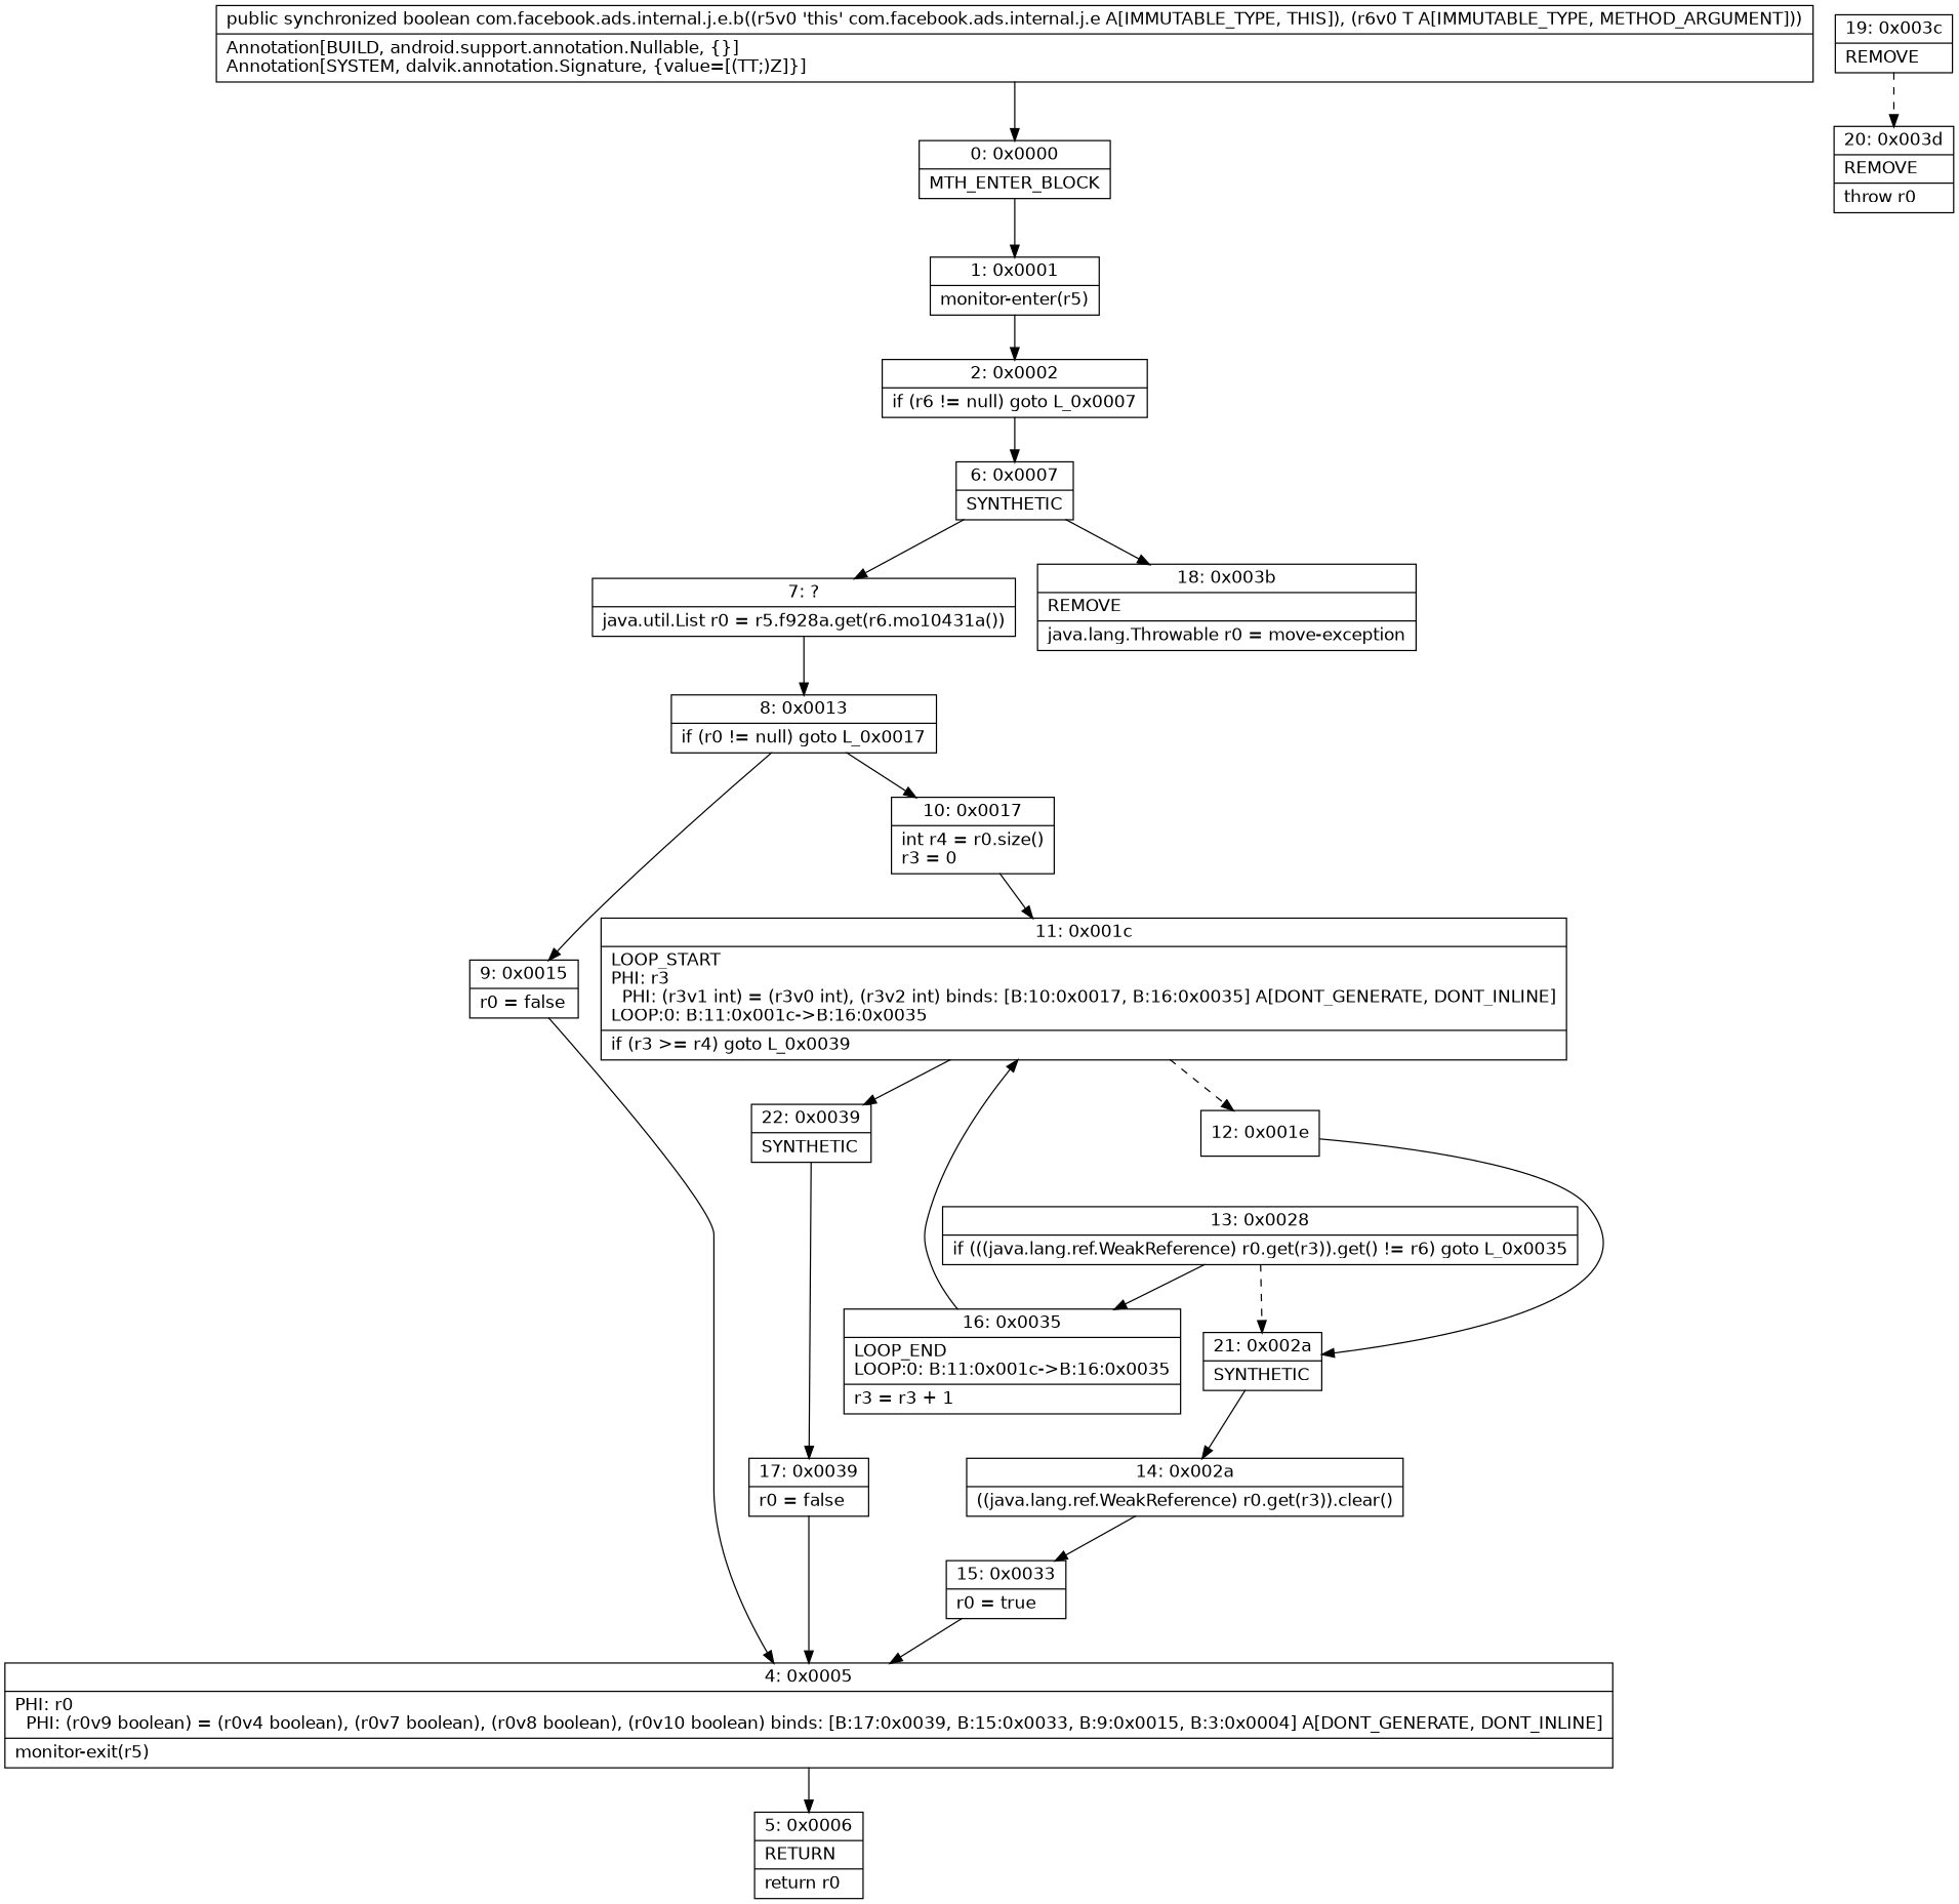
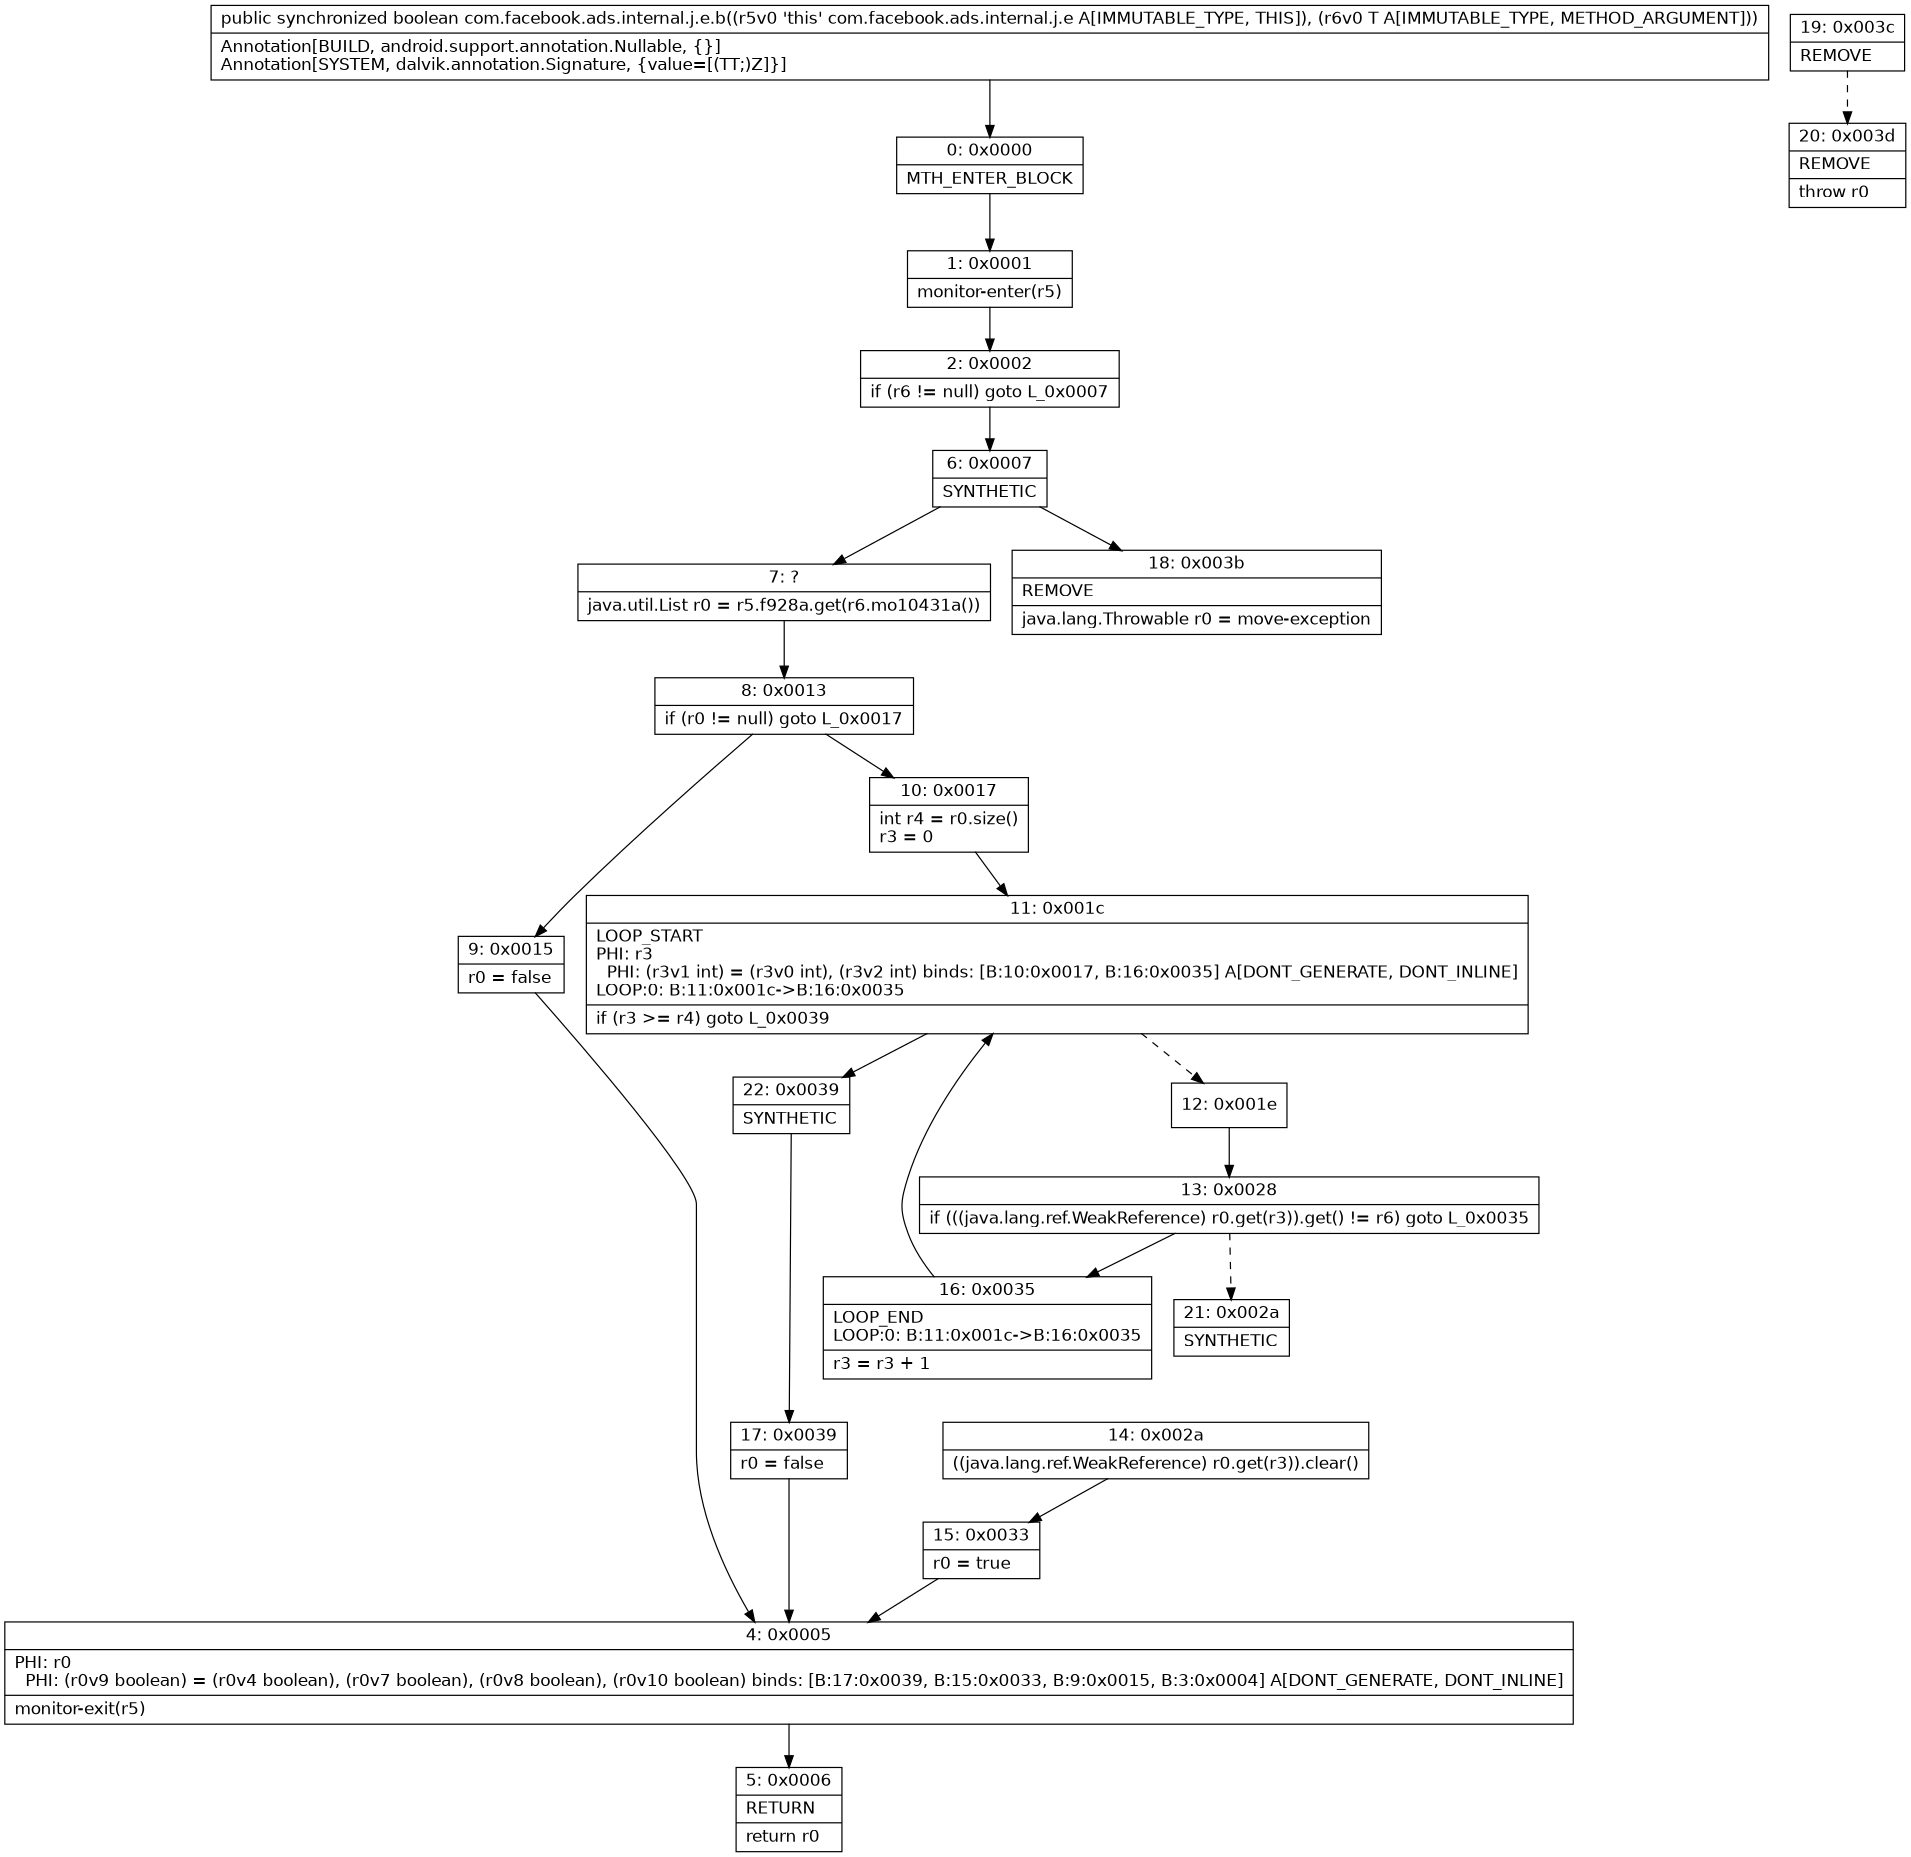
  digraph {
    fontname="DejaVu Sans"
    node [fontname="DejaVu Sans" shape=record]
    edge [fontname="DejaVu Sans"]
    n1 [label="{0\:\ 0x0000|MTH_ENTER_BLOCK\l}"]
    n2 [label="{1\:\ 0x0001|monitor\-enter(r5)\l}"]
    n3 [label="{2\:\ 0x0002|if (r6 != null) goto L_0x0007\l}"]
    n4 [label="{6\:\ 0x0007|SYNTHETIC\l}"]
    n5 [label="{7\:\ ?|java.util.List r0 = r5.f928a.get(r6.mo10431a())\l}"]
    n6 [label="{18\:\ 0x003b|REMOVE\l|java.lang.Throwable r0 = move\-exception\l}"]
    n7 [label="{4\:\ 0x0005|PHI: r0 \l  PHI: (r0v9 boolean) = (r0v4 boolean), (r0v7 boolean), (r0v8 boolean), (r0v10 boolean) binds: [B:17:0x0039, B:15:0x0033, B:9:0x0015, B:3:0x0004] A[DONT_GENERATE, DONT_INLINE]\l|monitor\-exit(r5)\l}"]
    n8 [label="{5\:\ 0x0006|RETURN\l|return r0\l}"]
    n9 [label="{8\:\ 0x0013|if (r0 != null) goto L_0x0017\l}"]
    n10 [label="{9\:\ 0x0015|r0 = false\l}"]
    n11 [label="{10\:\ 0x0017|int r4 = r0.size()\lr3 = 0\l}"]
    n12 [label="{11\:\ 0x001c|LOOP_START\lPHI: r3 \l  PHI: (r3v1 int) = (r3v0 int), (r3v2 int) binds: [B:10:0x0017, B:16:0x0035] A[DONT_GENERATE, DONT_INLINE]\lLOOP:0: B:11:0x001c\-\>B:16:0x0035\l|if (r3 \>= r4) goto L_0x0039\l}"]
    n13 [label="{12\:\ 0x001e}"]
    n14 [label="{22\:\ 0x0039|SYNTHETIC\l}"]
    n15 [label="{13\:\ 0x0028|if (((java.lang.ref.WeakReference) r0.get(r3)).get() != r6) goto L_0x0035\l}"]
    n16 [label="{17\:\ 0x0039|r0 = false\l}"]
    n17 [label="{16\:\ 0x0035|LOOP_END\lLOOP:0: B:11:0x001c\-\>B:16:0x0035\l|r3 = r3 + 1\l}"]
    n18 [label="{21\:\ 0x002a|SYNTHETIC\l}"]
    n19 [label="{14\:\ 0x002a|((java.lang.ref.WeakReference) r0.get(r3)).clear()\l}"]
    n20 [label="{15\:\ 0x0033|r0 = true\l}"]
    n21 [label="{19\:\ 0x003c|REMOVE\l}"]
    n22 [label="{20\:\ 0x003d|REMOVE\l|throw r0\l}"]
    n23 [label="{public synchronized boolean com.facebook.ads.internal.j.e.b((r5v0 'this' com.facebook.ads.internal.j.e A[IMMUTABLE_TYPE, THIS]), (r6v0 T A[IMMUTABLE_TYPE, METHOD_ARGUMENT]))  | Annotation[BUILD, android.support.annotation.Nullable, \{\}]\lAnnotation[SYSTEM, dalvik.annotation.Signature, \{value=[(TT;)Z]\}]\l}"]
    n1 -> n2
    n2 -> n3
    n3 -> n4
    n4 -> n5
    n4 -> n6
    n5 -> n9
    n7 -> n8
    n9 -> n10 [style=solid]
    n9 -> n11
    n10 -> n7
    n11 -> n12
    n12 -> n13 [style=dashed]
    n12 -> n14
-   n13 -> n18
+   n13 -> n15
    n14 -> n16
    n15 -> n17
    n15 -> n18 [style=dashed]
    n16 -> n7
    n17 -> n12
-   n18 -> n19
    n19 -> n20
    n20 -> n7
    n21 -> n22 [style=dashed]
    n23 -> n1
  }
